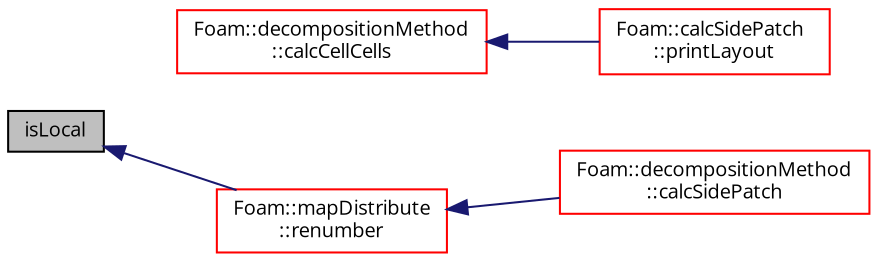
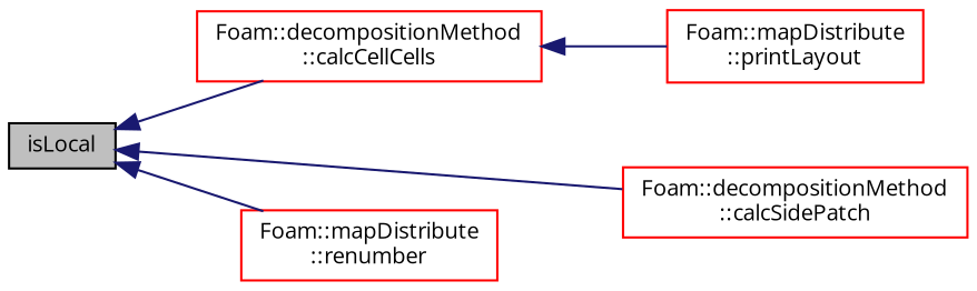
  digraph {
    fontname="Open Sans"
    rankdir=LR
    node [color=red fontname="Open Sans" fontsize=10 shape=record]
    edge [color=midnightblue dir=back fontname="Open Sans" fontsize=10 labelfontname=Helvetica labelfontsize=10 style=solid]
    n1 [color=black fillcolor=grey75 fontcolor=black height=0.2 label=isLocal style=filled width=0.4]
    n2 [height=0.2 label="Foam::decompositionMethod\l::calcCellCells" width=0.4]
    n3 [height=0.2 label="Foam::decompositionMethod\l::calcSidePatch" width=0.4]
    n4 [height=0.2 label="Foam::mapDistribute\l::renumber" width=0.4]
-   n5 [height=0.2 label="Foam::calcSidePatch\l::printLayout" width=0.4]
-   n4 -> n3
+   n5 [height=0.2 label="Foam::mapDistribute\l::printLayout" width=0.4]
+   n1 -> n2
+   n1 -> n3
    n1 -> n4
    n2 -> n5
  }
